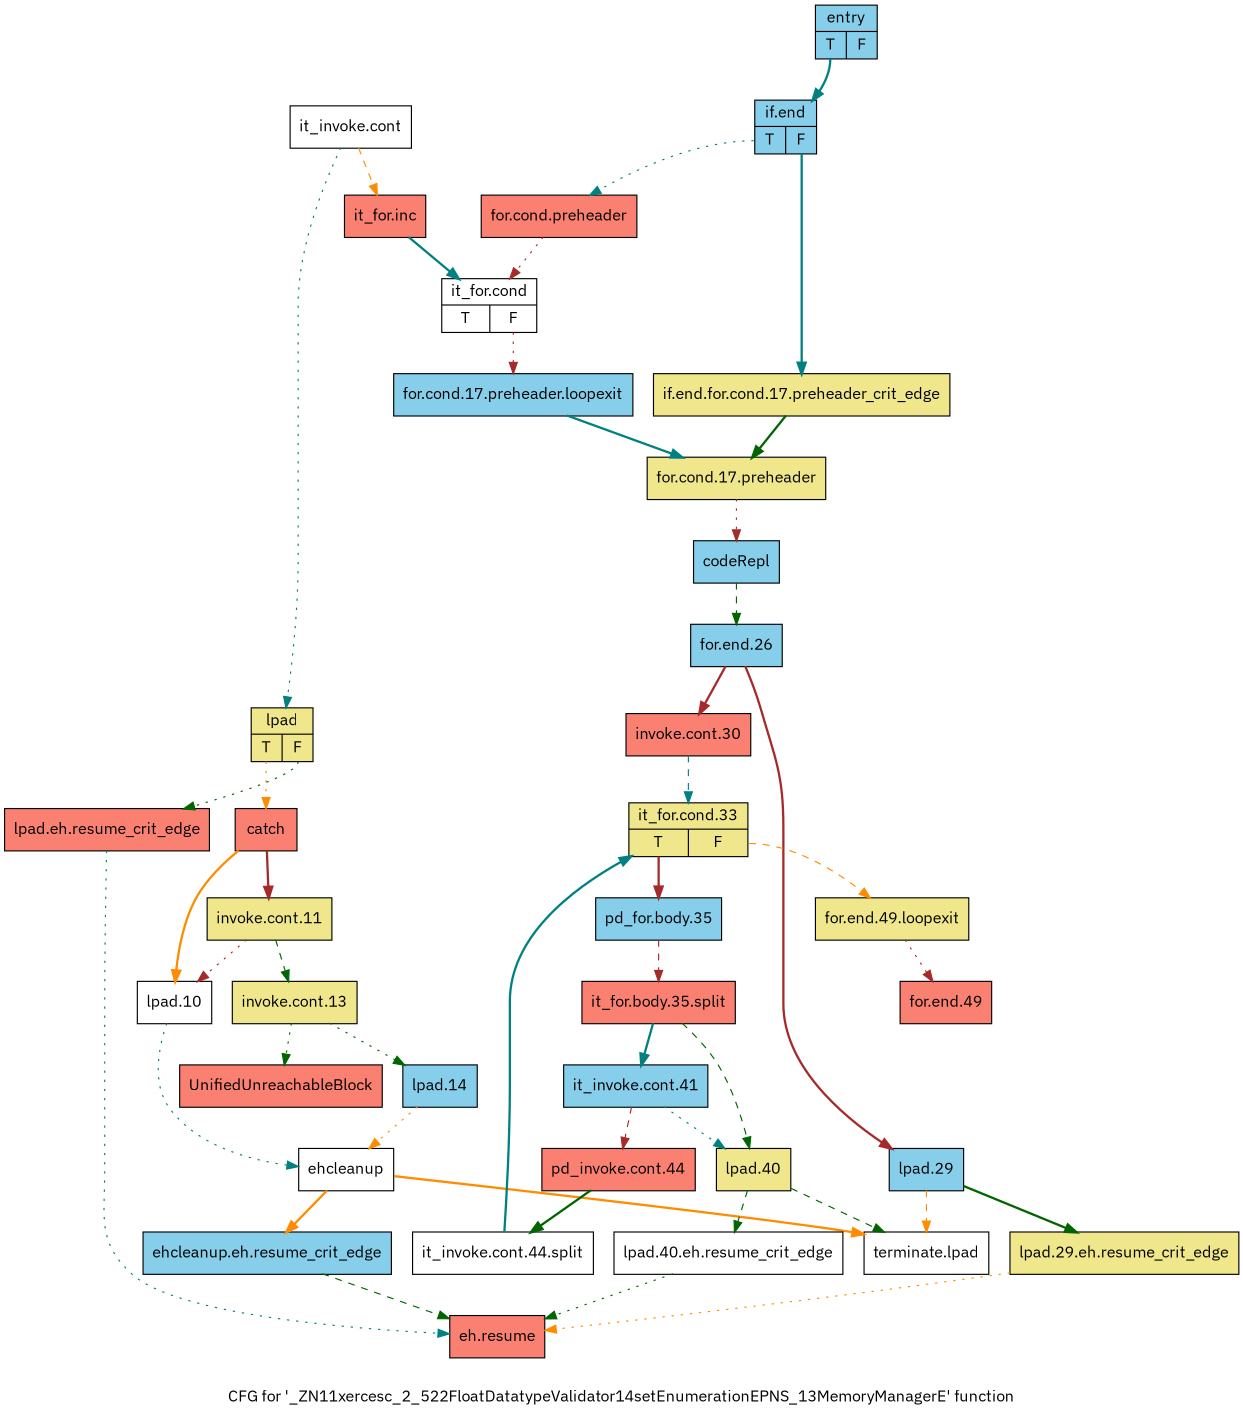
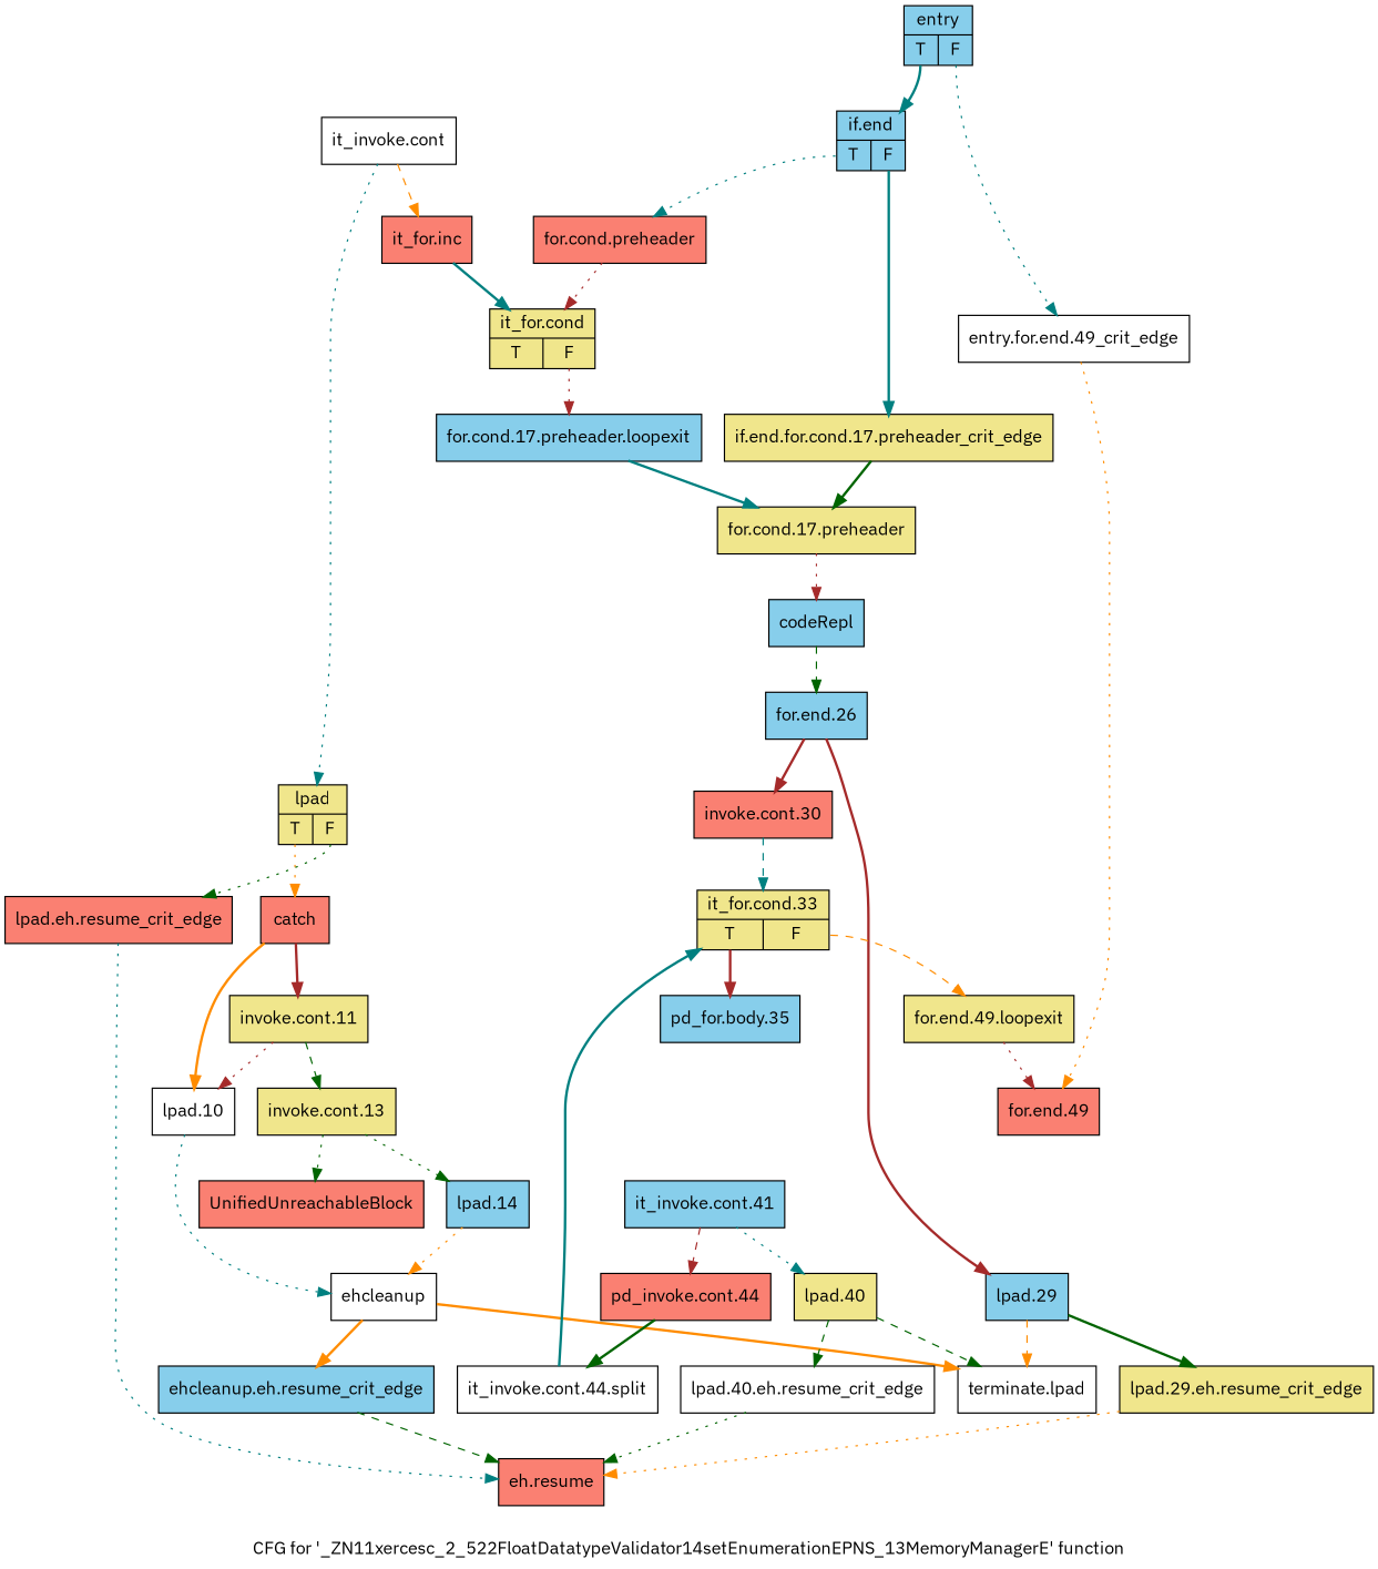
  digraph {
    fontname="IBM Plex Sans"
    label="CFG for '_ZN11xercesc_2_522FloatDatatypeValidator14setEnumerationEPNS_13MemoryManagerE' function"
    node [fillcolor=skyblue fontname="IBM Plex Sans" shape=record style=filled]
    edge [color=teal fontname="IBM Plex Sans" style=dotted]
    n1 [label="{entry|{<s0>T|<s1>F}}"]
    n2 [label="{if.end|{<s0>T|<s1>F}}"]
+   n3 [fillcolor=white label="{entry.for.end.49_crit_edge}"]
    n4 [fillcolor=salmon label="{for.cond.preheader}"]
    n5 [fillcolor=khaki label="{if.end.for.cond.17.preheader_crit_edge}"]
    n6 [fillcolor=salmon label="{for.end.49}"]
-   n7 [fillcolor=white label="{it_for.cond|{<s0>T|<s1>F}}"]
+   n7 [fillcolor=khaki label="{it_for.cond|{<s0>T|<s1>F}}"]
    n8 [fillcolor=khaki label="{for.cond.17.preheader}"]
    n9 [label="{for.cond.17.preheader.loopexit}"]
    n10 [label="{codeRepl}"]
    n11 [label="{for.end.26}"]
    n12 [fillcolor=salmon label="{invoke.cont.30}"]
    n13 [label="{lpad.29}"]
    n14 [fillcolor=white label="{it_invoke.cont}"]
    n15 [fillcolor=khaki label="{lpad|{<s0>T|<s1>F}}"]
    n16 [fillcolor=salmon label="{it_for.inc}"]
    n17 [fillcolor=salmon label="{catch}"]
    n18 [fillcolor=salmon label="{lpad.eh.resume_crit_edge}"]
    n19 [fillcolor=khaki label="{invoke.cont.11}"]
    n20 [fillcolor=white label="{lpad.10}"]
    n21 [fillcolor=salmon label="{eh.resume}"]
    n22 [fillcolor=khaki label="{invoke.cont.13}"]
    n23 [fillcolor=white label="{ehcleanup}"]
    n24 [fillcolor=salmon label="{UnifiedUnreachableBlock}"]
    n25 [label="{lpad.14}"]
    n26 [label="{ehcleanup.eh.resume_crit_edge}"]
    n27 [fillcolor=white label="{terminate.lpad}"]
    n28 [fillcolor=khaki label="{it_for.cond.33|{<s0>T|<s1>F}}"]
    n29 [fillcolor=khaki label="{lpad.29.eh.resume_crit_edge}"]
    n30 [label="{pd_for.body.35}"]
    n31 [fillcolor=khaki label="{for.end.49.loopexit}"]
-   n32 [fillcolor=salmon label="{it_for.body.35.split}"]
    n33 [label="{it_invoke.cont.41}"]
    n34 [fillcolor=khaki label="{lpad.40}"]
    n35 [fillcolor=salmon label="{pd_invoke.cont.44}"]
    n36 [fillcolor=white label="{lpad.40.eh.resume_crit_edge}"]
    n37 [fillcolor=white label="{it_invoke.cont.44.split}"]
    n1 -> n2 [style=bold tailport=s0]
+   n1 -> n3 [tailport=s1]
    n2 -> n4 [tailport=s0]
    n2 -> n5 [style=bold tailport=s1]
+   n3 -> n6 [color=darkorange]
    n4 -> n7 [color=brown]
    n5 -> n8 [color=darkgreen style=bold]
    n7 -> n9 [color=brown tailport=s1]
    n8 -> n10 [color=brown]
    n9 -> n8 [style=bold]
    n10 -> n11 [color=darkgreen style=dashed]
    n11 -> n12 [color=brown style=bold]
    n11 -> n13 [color=brown style=bold]
    n12 -> n28 [style=dashed]
    n13 -> n27 [color=darkorange style=dashed]
    n13 -> n29 [color=darkgreen style=bold]
    n14 -> n15
    n14 -> n16 [color=darkorange style=dashed]
    n15 -> n17 [color=darkorange tailport=s0]
    n15 -> n18 [color=darkgreen tailport=s1]
    n16 -> n7 [style=bold]
    n17 -> n19 [color=brown style=bold]
    n17 -> n20 [color=darkorange style=bold]
    n18 -> n21
    n19 -> n20 [color=brown]
    n19 -> n22 [color=darkgreen style=dashed]
    n20 -> n23
    n22 -> n24 [color=darkgreen]
    n22 -> n25 [color=darkgreen]
    n23 -> n26 [color=darkorange style=bold]
    n23 -> n27 [color=darkorange style=bold]
    n25 -> n23 [color=darkorange]
    n26 -> n21 [color=darkgreen style=dashed]
    n28 -> n30 [color=brown style=bold tailport=s0]
    n28 -> n31 [color=darkorange style=dashed tailport=s1]
    n29 -> n21 [color=darkorange]
-   n30 -> n32 [color=brown style=dashed]
    n31 -> n6 [color=brown]
-   n32 -> n33 [style=bold]
-   n32 -> n34 [color=darkgreen style=dashed]
    n33 -> n34
    n33 -> n35 [color=brown style=dashed]
    n34 -> n27 [color=darkgreen style=dashed]
    n34 -> n36 [color=darkgreen style=dashed]
    n35 -> n37 [color=darkgreen style=bold]
    n36 -> n21 [color=darkgreen]
    n37 -> n28 [style=bold]
  }
